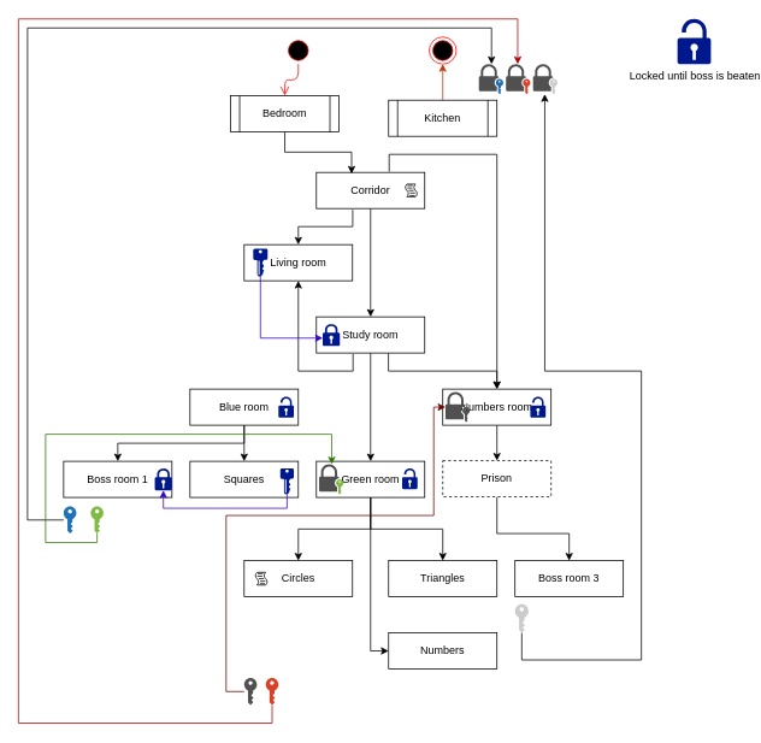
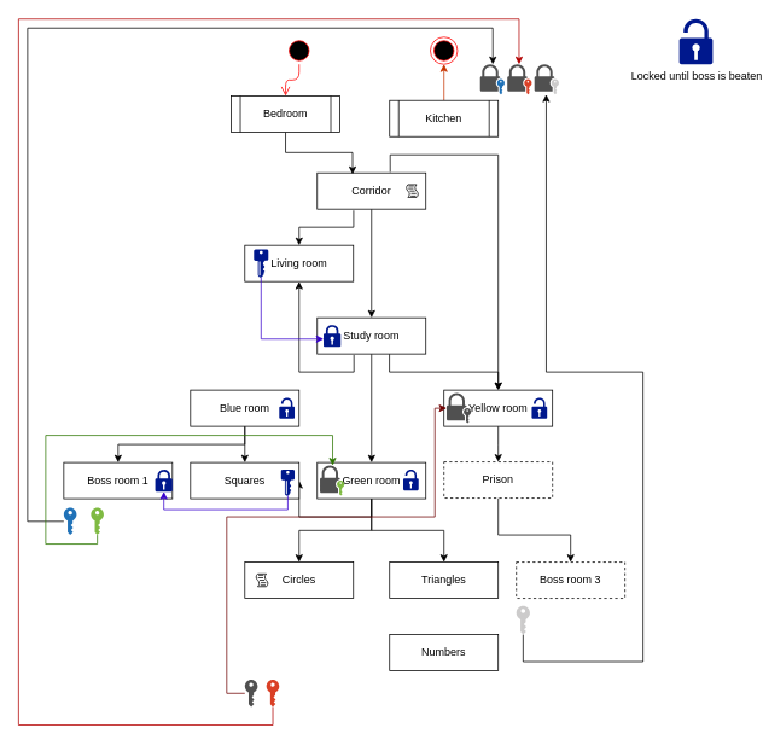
  <mxCell id="0" />
  <mxCell id="1" parent="0" />
  <mxCell id="2" style="edgeStyle=orthogonalEdgeStyle;rounded=0;orthogonalLoop=1;jettySize=auto;html=1;exitX=0.672;exitY=-0.025;exitDx=0;exitDy=0;exitPerimeter=0;" parent="1" source="5" target="16" edge="1"><mxGeometry relative="1" as="geometry" /></mxCell>
  <mxCell id="3" style="edgeStyle=orthogonalEdgeStyle;rounded=0;orthogonalLoop=1;jettySize=auto;html=1;entryX=0.5;entryY=0;entryDx=0;entryDy=0;exitX=0.335;exitY=1.035;exitDx=0;exitDy=0;exitPerimeter=0;" parent="1" source="5" target="10" edge="1"><mxGeometry relative="1" as="geometry" /></mxCell>
  <mxCell id="4" style="edgeStyle=orthogonalEdgeStyle;rounded=0;orthogonalLoop=1;jettySize=auto;html=1;exitX=0.5;exitY=1;exitDx=0;exitDy=0;entryX=0.5;entryY=0;entryDx=0;entryDy=0;" parent="1" source="5" target="14" edge="1"><mxGeometry relative="1" as="geometry" /></mxCell>
  <mxCell id="5" value="Corridor" style="rounded=0;whiteSpace=wrap;html=1;" parent="1" vertex="1"><mxGeometry x="350" y="190" width="120" height="40" as="geometry" /></mxCell>
  <mxCell id="6" style="edgeStyle=orthogonalEdgeStyle;rounded=0;orthogonalLoop=1;jettySize=auto;html=1;exitX=0.5;exitY=1;exitDx=0;exitDy=0;entryX=0.325;entryY=0.035;entryDx=0;entryDy=0;entryPerimeter=0;" parent="1" source="7" target="5" edge="1"><mxGeometry relative="1" as="geometry" /></mxCell>
  <mxCell id="7" value="Bedroom" style="shape=process;whiteSpace=wrap;html=1;backgroundOutline=1;size=0.083;" parent="1" vertex="1"><mxGeometry x="255" y="105" width="120" height="40" as="geometry" /></mxCell>
  <mxCell id="8" style="edgeStyle=orthogonalEdgeStyle;rounded=0;orthogonalLoop=1;jettySize=auto;html=1;exitX=0.5;exitY=0;exitDx=0;exitDy=0;entryX=0.5;entryY=1;entryDx=0;entryDy=0;fillColor=#fa6800;strokeColor=#C73500;" parent="1" source="9" target="26" edge="1"><mxGeometry relative="1" as="geometry" /></mxCell>
  <mxCell id="9" value="Kitchen" style="shape=process;whiteSpace=wrap;html=1;backgroundOutline=1;size=0.083;" parent="1" vertex="1"><mxGeometry x="430" y="110" width="120" height="40" as="geometry" /></mxCell>
  <mxCell id="10" value="Living room" style="rounded=0;whiteSpace=wrap;html=1;" parent="1" vertex="1"><mxGeometry x="270" y="270" width="120" height="40" as="geometry" /></mxCell>
  <mxCell id="11" style="edgeStyle=orthogonalEdgeStyle;rounded=0;orthogonalLoop=1;jettySize=auto;html=1;exitX=0.338;exitY=1.025;exitDx=0;exitDy=0;exitPerimeter=0;" parent="1" source="14" target="10" edge="1"><mxGeometry relative="1" as="geometry" /></mxCell>
  <mxCell id="12" style="edgeStyle=orthogonalEdgeStyle;rounded=0;orthogonalLoop=1;jettySize=auto;html=1;exitX=0.665;exitY=1.002;exitDx=0;exitDy=0;exitPerimeter=0;" parent="1" source="14" target="16" edge="1"><mxGeometry relative="1" as="geometry" /></mxCell>
  <mxCell id="13" style="edgeStyle=orthogonalEdgeStyle;rounded=0;orthogonalLoop=1;jettySize=auto;html=1;entryX=0.5;entryY=0;entryDx=0;entryDy=0;" parent="1" source="14" target="20" edge="1"><mxGeometry relative="1" as="geometry" /></mxCell>
  <mxCell id="14" value="Study room" style="rounded=0;whiteSpace=wrap;html=1;" parent="1" vertex="1"><mxGeometry x="350" y="350" width="120" height="40" as="geometry" /></mxCell>
  <mxCell id="15" style="edgeStyle=orthogonalEdgeStyle;rounded=0;orthogonalLoop=1;jettySize=auto;html=1;entryX=0.5;entryY=0;entryDx=0;entryDy=0;" parent="1" source="16" target="62" edge="1"><mxGeometry relative="1" as="geometry" /></mxCell>
- <mxCell id="16" value="Numbers room" style="rounded=0;whiteSpace=wrap;html=1;" parent="1" vertex="1"><mxGeometry x="490" y="430" width="120" height="40" as="geometry" /></mxCell>
+ <mxCell id="16" value="Yellow room" style="rounded=0;whiteSpace=wrap;html=1;" parent="1" vertex="1"><mxGeometry x="490" y="430" width="120" height="40" as="geometry" /></mxCell>
  <mxCell id="17" style="edgeStyle=orthogonalEdgeStyle;rounded=0;orthogonalLoop=1;jettySize=auto;html=1;exitX=0.5;exitY=1;exitDx=0;exitDy=0;entryX=0.5;entryY=0;entryDx=0;entryDy=0;" parent="1" source="20" target="49" edge="1"><mxGeometry relative="1" as="geometry" /></mxCell>
  <mxCell id="18" style="edgeStyle=orthogonalEdgeStyle;rounded=0;orthogonalLoop=1;jettySize=auto;html=1;exitX=0.5;exitY=1;exitDx=0;exitDy=0;entryX=0.5;entryY=0;entryDx=0;entryDy=0;" parent="1" source="20" target="48" edge="1"><mxGeometry relative="1" as="geometry" /></mxCell>
- <mxCell id="19" style="edgeStyle=orthogonalEdgeStyle;rounded=0;orthogonalLoop=1;jettySize=auto;html=1;exitX=0.5;exitY=1;exitDx=0;exitDy=0;entryX=0;entryY=0.5;entryDx=0;entryDy=0;" parent="1" source="20" target="54" edge="1"><mxGeometry relative="1" as="geometry" /></mxCell>
+ <mxCell id="19" style="edgeStyle=orthogonalEdgeStyle;rounded=0;orthogonalLoop=1;jettySize=auto;html=1;exitX=0.5;exitY=1;exitDx=0;exitDy=0;" parent="1" source="20" target="27" edge="1"><mxGeometry relative="1" as="geometry" /></mxCell>
  <mxCell id="20" value="Green room" style="rounded=0;whiteSpace=wrap;html=1;" parent="1" vertex="1"><mxGeometry x="350" y="510" width="120" height="40" as="geometry" /></mxCell>
  <mxCell id="21" style="edgeStyle=orthogonalEdgeStyle;rounded=0;orthogonalLoop=1;jettySize=auto;html=1;exitX=0.5;exitY=1;exitDx=0;exitDy=0;" parent="1" source="23" target="28" edge="1"><mxGeometry relative="1" as="geometry" /></mxCell>
  <mxCell id="22" style="edgeStyle=orthogonalEdgeStyle;rounded=0;orthogonalLoop=1;jettySize=auto;html=1;exitX=0.5;exitY=1;exitDx=0;exitDy=0;entryX=0.5;entryY=0;entryDx=0;entryDy=0;" parent="1" source="23" target="27" edge="1"><mxGeometry relative="1" as="geometry" /></mxCell>
  <mxCell id="23" value="Blue room" style="rounded=0;whiteSpace=wrap;html=1;" parent="1" vertex="1"><mxGeometry x="210" y="430" width="120" height="40" as="geometry" /></mxCell>
  <mxCell id="24" value="" style="ellipse;html=1;shape=startState;fillColor=#000000;strokeColor=#ff0000;" parent="1" vertex="1"><mxGeometry x="315" y="40" width="30" height="30" as="geometry" /></mxCell>
  <mxCell id="25" value="" style="edgeStyle=orthogonalEdgeStyle;html=1;verticalAlign=bottom;endArrow=open;endSize=8;strokeColor=#ff0000;entryX=0.5;entryY=0;entryDx=0;entryDy=0;" parent="1" source="24" target="7" edge="1"><mxGeometry relative="1" as="geometry"><mxPoint x="330" y="100" as="targetPoint" /></mxGeometry></mxCell>
  <mxCell id="26" value="" style="ellipse;html=1;shape=endState;fillColor=#000000;strokeColor=#ff0000;" parent="1" vertex="1"><mxGeometry x="475" y="40" width="30" height="30" as="geometry" /></mxCell>
  <mxCell id="27" value="Squares" style="rounded=0;whiteSpace=wrap;html=1;" parent="1" vertex="1"><mxGeometry x="210" y="510" width="120" height="40" as="geometry" /></mxCell>
  <mxCell id="28" value="Boss room 1" style="rounded=0;whiteSpace=wrap;html=1;" parent="1" vertex="1"><mxGeometry x="70" y="510" width="120" height="40" as="geometry" /></mxCell>
  <mxCell id="29" value="" style="pointerEvents=1;shadow=0;dashed=0;html=1;strokeColor=none;fillColor=#505050;labelPosition=center;verticalLabelPosition=bottom;verticalAlign=top;outlineConnect=0;align=center;shape=mxgraph.office.security.lock_with_key_security_orange;" parent="1" vertex="1"><mxGeometry x="560" y="70" width="27" height="33.32" as="geometry" /></mxCell>
  <mxCell id="30" value="" style="pointerEvents=1;shadow=0;dashed=0;html=1;strokeColor=none;fillColor=#505050;labelPosition=center;verticalLabelPosition=bottom;verticalAlign=top;outlineConnect=0;align=center;shape=mxgraph.office.security.lock_with_key_security_blue;" parent="1" vertex="1"><mxGeometry x="530" y="70" width="27" height="33.32" as="geometry" /></mxCell>
  <mxCell id="31" value="" style="pointerEvents=1;shadow=0;dashed=0;html=1;strokeColor=none;fillColor=#505050;labelPosition=center;verticalLabelPosition=bottom;verticalAlign=top;outlineConnect=0;align=center;shape=mxgraph.office.security.lock_with_key_security_ghosted;" parent="1" vertex="1"><mxGeometry x="590" y="70" width="27" height="33.32" as="geometry" /></mxCell>
  <mxCell id="32" value="" style="pointerEvents=1;shadow=0;dashed=0;html=1;strokeColor=none;fillColor=#505050;labelPosition=center;verticalLabelPosition=bottom;verticalAlign=top;outlineConnect=0;align=center;shape=mxgraph.office.security.lock_with_key_security;" parent="1" vertex="1"><mxGeometry x="493" y="433.34" width="27" height="33.32" as="geometry" /></mxCell>
  <mxCell id="33" value="" style="pointerEvents=1;shadow=0;dashed=0;html=1;strokeColor=none;fillColor=#505050;labelPosition=center;verticalLabelPosition=bottom;verticalAlign=top;outlineConnect=0;align=center;shape=mxgraph.office.security.lock_with_key_security_green;" parent="1" vertex="1"><mxGeometry x="353" y="513.35" width="27" height="33.32" as="geometry" /></mxCell>
  <mxCell id="34" style="edgeStyle=orthogonalEdgeStyle;rounded=0;orthogonalLoop=1;jettySize=auto;html=1;" parent="1" source="35" target="30" edge="1"><mxGeometry relative="1" as="geometry"><Array as="points"><mxPoint x="30" y="575" /><mxPoint x="30" y="30" /><mxPoint x="544" y="30" /></Array></mxGeometry></mxCell>
  <mxCell id="35" value="" style="pointerEvents=1;shadow=0;dashed=0;html=1;strokeColor=none;labelPosition=center;verticalLabelPosition=bottom;verticalAlign=top;outlineConnect=0;align=center;shape=mxgraph.office.security.key_permissions;fillColor=#2072B8;" parent="1" vertex="1"><mxGeometry x="70" y="560" width="14.15" height="30" as="geometry" /></mxCell>
  <mxCell id="36" value="" style="aspect=fixed;pointerEvents=1;shadow=0;dashed=0;html=1;strokeColor=none;labelPosition=center;verticalLabelPosition=bottom;verticalAlign=top;align=center;fillColor=#00188D;shape=mxgraph.mscae.enterprise.lock" parent="1" vertex="1"><mxGeometry x="171" y="517.82" width="19" height="24.36" as="geometry" /></mxCell>
  <mxCell id="37" style="edgeStyle=orthogonalEdgeStyle;rounded=0;orthogonalLoop=1;jettySize=auto;html=1;entryX=0.5;entryY=1;entryDx=0;entryDy=0;entryPerimeter=0;fillColor=#6a00ff;strokeColor=#3700CC;" parent="1" source="38" target="36" edge="1"><mxGeometry relative="1" as="geometry"><Array as="points"><mxPoint x="317" y="562" /><mxPoint x="181" y="562" /></Array></mxGeometry></mxCell>
  <mxCell id="38" value="" style="aspect=fixed;pointerEvents=1;shadow=0;dashed=0;html=1;strokeColor=none;labelPosition=center;verticalLabelPosition=bottom;verticalAlign=top;align=center;fillColor=#00188D;shape=mxgraph.mscae.enterprise.key_permissions" parent="1" vertex="1"><mxGeometry x="310" y="517.82" width="15" height="28.85" as="geometry" /></mxCell>
  <mxCell id="39" style="edgeStyle=orthogonalEdgeStyle;rounded=0;orthogonalLoop=1;jettySize=auto;html=1;fillColor=#60a917;strokeColor=#2D7600;" parent="1" source="40" target="33" edge="1"><mxGeometry relative="1" as="geometry"><mxPoint x="360" y="420" as="targetPoint" /><Array as="points"><mxPoint x="107" y="600" /><mxPoint x="50" y="600" /><mxPoint x="50" y="480" /><mxPoint x="367" y="480" /></Array></mxGeometry></mxCell>
  <mxCell id="40" value="" style="pointerEvents=1;shadow=0;dashed=0;html=1;strokeColor=none;labelPosition=center;verticalLabelPosition=bottom;verticalAlign=top;outlineConnect=0;align=center;shape=mxgraph.office.security.key_permissions;fillColor=#7FBA42;" parent="1" vertex="1"><mxGeometry x="100" y="560" width="14.15" height="30" as="geometry" /></mxCell>
  <mxCell id="41" style="edgeStyle=orthogonalEdgeStyle;rounded=0;orthogonalLoop=1;jettySize=auto;html=1;entryX=0.005;entryY=0.643;entryDx=0;entryDy=0;entryPerimeter=0;fillColor=#6a00ff;strokeColor=#3700CC;" parent="1" source="42" target="43" edge="1"><mxGeometry relative="1" as="geometry"><Array as="points"><mxPoint x="288" y="374" /></Array></mxGeometry></mxCell>
  <mxCell id="42" value="" style="aspect=fixed;pointerEvents=1;shadow=0;dashed=0;html=1;strokeColor=none;labelPosition=center;verticalLabelPosition=bottom;verticalAlign=top;align=center;fillColor=#00188D;shape=mxgraph.mscae.enterprise.key_permissions" parent="1" vertex="1"><mxGeometry x="280" y="274.61" width="16" height="30.77" as="geometry" /></mxCell>
  <mxCell id="43" value="" style="aspect=fixed;pointerEvents=1;shadow=0;dashed=0;html=1;strokeColor=none;labelPosition=center;verticalLabelPosition=bottom;verticalAlign=top;align=center;fillColor=#00188D;shape=mxgraph.mscae.enterprise.lock" parent="1" vertex="1"><mxGeometry x="357" y="357.82" width="19" height="24.36" as="geometry" /></mxCell>
  <mxCell id="44" value="" style="aspect=fixed;pointerEvents=1;shadow=0;dashed=0;html=1;strokeColor=none;labelPosition=center;verticalLabelPosition=bottom;verticalAlign=top;align=center;fillColor=#00188D;shape=mxgraph.mscae.enterprise.lock_unlocked" parent="1" vertex="1"><mxGeometry x="308" y="438.51" width="17" height="22.97" as="geometry" /></mxCell>
  <mxCell id="45" value="" style="aspect=fixed;pointerEvents=1;shadow=0;dashed=0;html=1;strokeColor=none;labelPosition=center;verticalLabelPosition=bottom;verticalAlign=top;align=center;fillColor=#00188D;shape=mxgraph.mscae.enterprise.lock_unlocked" parent="1" vertex="1"><mxGeometry x="445" y="517.82" width="17" height="22.97" as="geometry" /></mxCell>
  <mxCell id="46" value="" style="aspect=fixed;pointerEvents=1;shadow=0;dashed=0;html=1;strokeColor=none;labelPosition=center;verticalLabelPosition=bottom;verticalAlign=top;align=center;fillColor=#00188D;shape=mxgraph.mscae.enterprise.lock_unlocked" parent="1" vertex="1"><mxGeometry x="587" y="438.51" width="17" height="22.97" as="geometry" /></mxCell>
  <mxCell id="47" value="Locked until boss is beaten" style="aspect=fixed;pointerEvents=1;shadow=0;dashed=0;html=1;strokeColor=none;labelPosition=center;verticalLabelPosition=bottom;verticalAlign=top;align=center;fillColor=#00188D;shape=mxgraph.mscae.enterprise.lock_unlocked" parent="1" vertex="1"><mxGeometry x="750" y="20" width="37" height="50" as="geometry" /></mxCell>
  <mxCell id="48" value="Triangles" style="rounded=0;whiteSpace=wrap;html=1;" parent="1" vertex="1"><mxGeometry x="430" y="620" width="120" height="40" as="geometry" /></mxCell>
  <mxCell id="49" value="Circles" style="rounded=0;whiteSpace=wrap;html=1;" parent="1" vertex="1"><mxGeometry x="270" y="620" width="120" height="40" as="geometry" /></mxCell>
  <mxCell id="50" value="" style="shape=mxgraph.bpmn.script_task;html=1;outlineConnect=0;" parent="1" vertex="1"><mxGeometry x="448" y="203" width="14" height="14" as="geometry" /></mxCell>
  <mxCell id="51" value="" style="shape=mxgraph.bpmn.script_task;html=1;outlineConnect=0;" parent="1" vertex="1"><mxGeometry x="282" y="633" width="14" height="14" as="geometry" /></mxCell>
  <mxCell id="52" value="" style="shape=image;html=1;verticalAlign=top;verticalLabelPosition=bottom;labelBackgroundColor=#ffffff;imageAspect=0;aspect=fixed;image=https://cdn4.iconfinder.com/data/icons/standard-free-icons/139/Setting01-128.png" parent="1" vertex="1"><mxGeometry x="434" y="626" width="28" height="28" as="geometry" /></mxCell>
  <mxCell id="53" value="" style="shape=image;html=1;verticalAlign=top;verticalLabelPosition=bottom;labelBackgroundColor=#ffffff;imageAspect=0;aspect=fixed;image=https://cdn1.iconfinder.com/data/icons/construction-tool-line-foreman-equipment/512/Screw_bolts-128.png" parent="1" vertex="1"><mxGeometry x="353" y="622" width="38" height="38" as="geometry" /></mxCell>
  <mxCell id="54" value="Numbers" style="rounded=0;whiteSpace=wrap;html=1;" parent="1" vertex="1"><mxGeometry x="430" y="700" width="120" height="40" as="geometry" /></mxCell>
  <mxCell id="55" value="" style="shape=image;html=1;verticalAlign=top;verticalLabelPosition=bottom;labelBackgroundColor=#ffffff;imageAspect=0;aspect=fixed;image=https://cdn4.iconfinder.com/data/icons/standard-free-icons/139/Setting01-128.png" parent="1" vertex="1"><mxGeometry x="434" y="706" width="28" height="28" as="geometry" /></mxCell>
  <mxCell id="56" style="edgeStyle=orthogonalEdgeStyle;rounded=0;orthogonalLoop=1;jettySize=auto;html=1;fillColor=#a20025;strokeColor=#6F0000;" parent="1" source="57" target="32" edge="1"><mxGeometry relative="1" as="geometry"><Array as="points"><mxPoint x="250" y="765" /><mxPoint x="250" y="570" /><mxPoint x="480" y="570" /><mxPoint x="480" y="450" /></Array></mxGeometry></mxCell>
  <mxCell id="57" value="" style="pointerEvents=1;shadow=0;dashed=0;html=1;strokeColor=none;fillColor=#505050;labelPosition=center;verticalLabelPosition=bottom;verticalAlign=top;outlineConnect=0;align=center;shape=mxgraph.office.security.key_permissions;" parent="1" vertex="1"><mxGeometry x="270" y="750" width="14.15" height="30" as="geometry" /></mxCell>
  <mxCell id="58" style="edgeStyle=orthogonalEdgeStyle;rounded=0;orthogonalLoop=1;jettySize=auto;html=1;fillColor=#e51400;strokeColor=#B20000;" parent="1" source="59" target="29" edge="1"><mxGeometry relative="1" as="geometry"><mxPoint x="-20" y="-10" as="targetPoint" /><Array as="points"><mxPoint x="301" y="800" /><mxPoint x="20" y="800" /><mxPoint x="20" y="20" /><mxPoint x="573" y="20" /></Array></mxGeometry></mxCell>
  <mxCell id="59" value="" style="pointerEvents=1;shadow=0;dashed=0;html=1;strokeColor=none;labelPosition=center;verticalLabelPosition=bottom;verticalAlign=top;outlineConnect=0;align=center;shape=mxgraph.office.security.key_permissions;fillColor=#DA4026;" parent="1" vertex="1"><mxGeometry x="293.85" y="750" width="14.15" height="30" as="geometry" /></mxCell>
- <mxCell id="60" value="Boss room 3" style="rounded=0;whiteSpace=wrap;html=1;" parent="1" vertex="1"><mxGeometry x="570" y="620" width="120" height="40" as="geometry" /></mxCell>
+ <mxCell id="60" value="Boss room 3" style="rounded=0;whiteSpace=wrap;html=1;dashed=1;" parent="1" vertex="1"><mxGeometry x="570" y="620" width="120" height="40" as="geometry" /></mxCell>
  <mxCell id="61" style="edgeStyle=orthogonalEdgeStyle;rounded=0;orthogonalLoop=1;jettySize=auto;html=1;entryX=0.5;entryY=0;entryDx=0;entryDy=0;" parent="1" source="62" target="60" edge="1"><mxGeometry relative="1" as="geometry"><Array as="points"><mxPoint x="550" y="590" /><mxPoint x="630" y="590" /></Array></mxGeometry></mxCell>
  <mxCell id="62" value="Prison" style="rounded=0;whiteSpace=wrap;html=1;dashed=1;" parent="1" vertex="1"><mxGeometry x="490" y="509.3" width="120" height="40" as="geometry" /></mxCell>
  <mxCell id="63" style="edgeStyle=orthogonalEdgeStyle;rounded=0;orthogonalLoop=1;jettySize=auto;html=1;" parent="1" source="64" target="31" edge="1"><mxGeometry relative="1" as="geometry"><Array as="points"><mxPoint x="578" y="730" /><mxPoint x="710" y="730" /><mxPoint x="710" y="410" /><mxPoint x="603" y="410" /></Array></mxGeometry></mxCell>
  <mxCell id="64" value="" style="pointerEvents=1;shadow=0;dashed=0;html=1;strokeColor=none;labelPosition=center;verticalLabelPosition=bottom;verticalAlign=top;outlineConnect=0;align=center;shape=mxgraph.office.security.key_permissions;fillColor=#CCCBCB;" parent="1" vertex="1"><mxGeometry x="570" y="668.2" width="15" height="31.8" as="geometry" /></mxCell>
